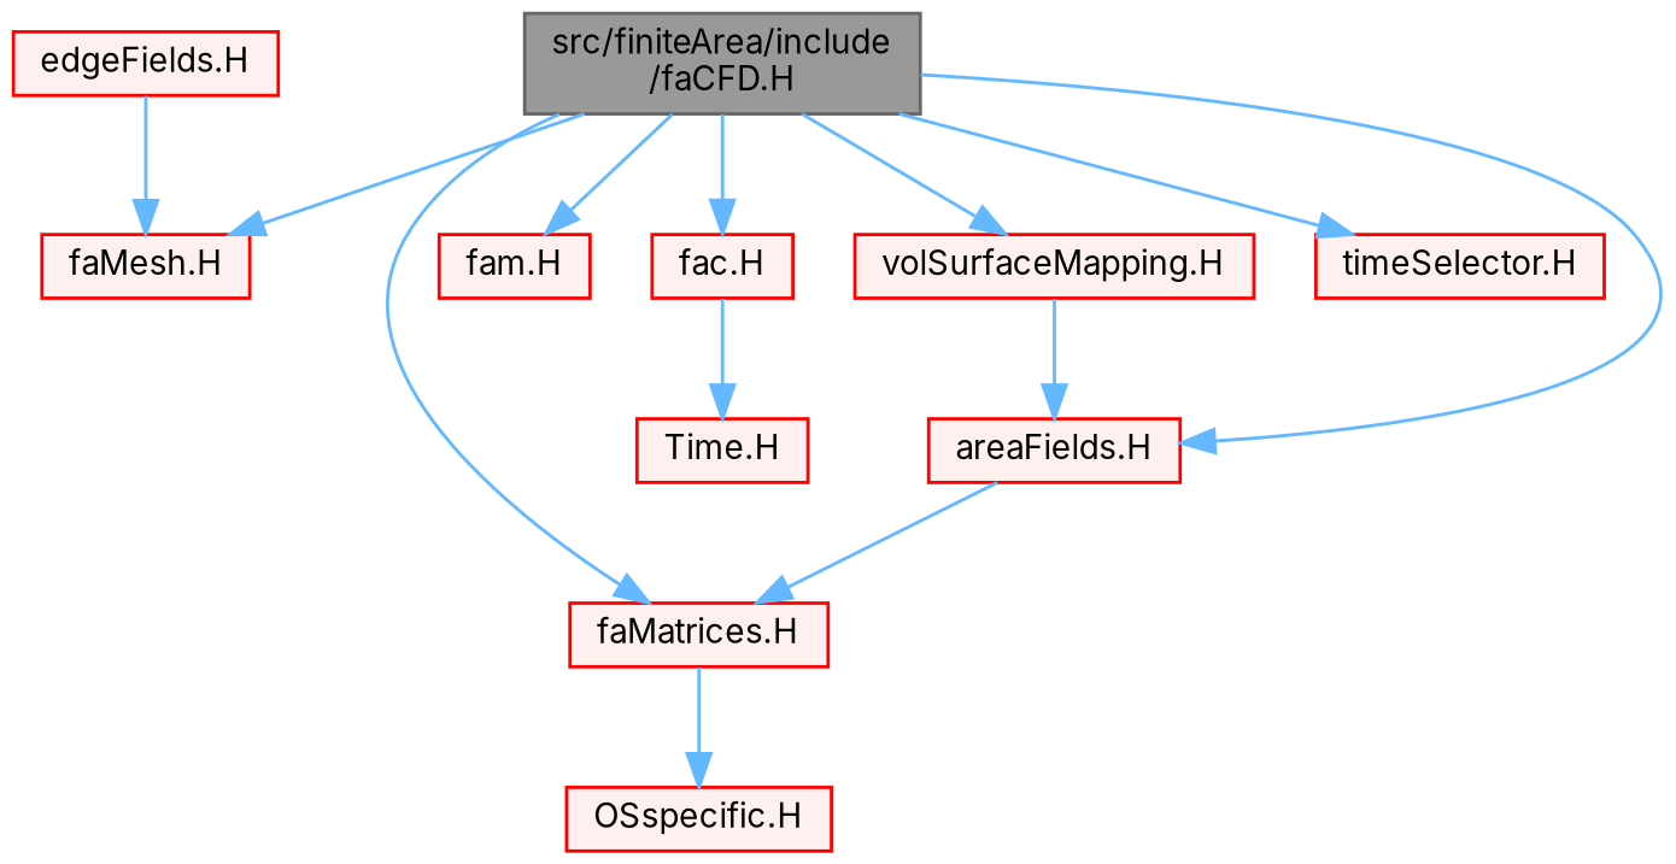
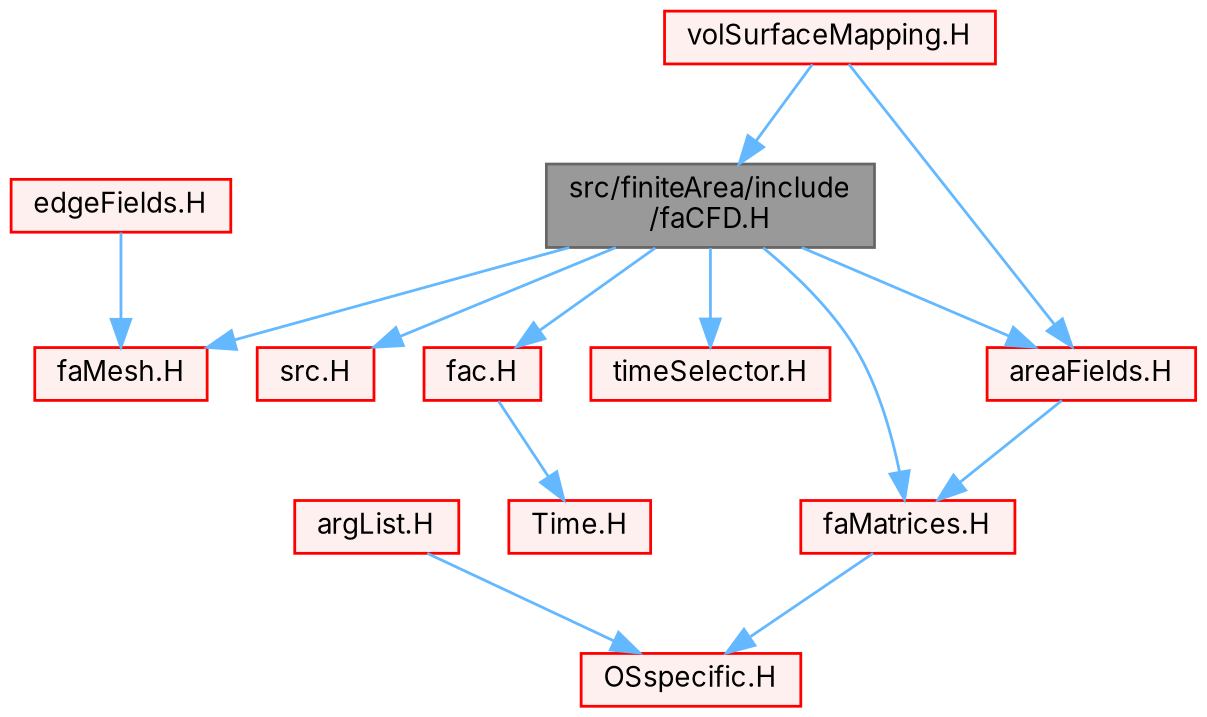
  digraph {
    fontname=Inter
    node [color=red fillcolor="#FFF0F0" fontname=Inter fontsize=10 shape=box style=filled]
    edge [color=steelblue1 fontname=Inter fontsize=10 labelfontname=Helvetica labelfontsize=10 style=solid]
    n1 [color=gray40 fillcolor=grey60 fontcolor=black height=0.2 label="src/finiteArea/include\l/faCFD.H" width=0.4]
    n2 [height=0.2 label="faMesh.H" width=0.4]
    n3 [height=0.2 label="areaFields.H" width=0.4]
    n4 [height=0.2 label="faMatrices.H" width=0.4]
-   n5 [height=0.2 label="fam.H" width=0.4]
+   n5 [height=0.2 label="src.H" width=0.4]
    n6 [height=0.2 label="fac.H" width=0.4]
    n7 [height=0.2 label="volSurfaceMapping.H" width=0.4]
    n8 [height=0.2 label="timeSelector.H" width=0.4]
    n9 [height=0.2 label="Time.H" width=0.4]
    n10 [height=0.2 label="edgeFields.H" width=0.4]
    n11 [height=0.2 label="OSspecific.H" width=0.4]
+   n12 [height=0.2 label="argList.H" width=0.4]
    n1 -> n2
    n1 -> n3
    n1 -> n4
    n1 -> n5
    n1 -> n6
-   n1 -> n7
+   n7 -> n1
    n1 -> n8
    n3 -> n4
    n4 -> n11
    n6 -> n9
    n7 -> n3
    n10 -> n2
+   n12 -> n11
  }
